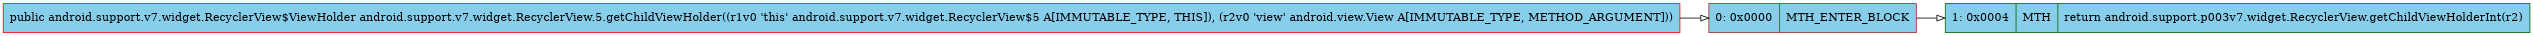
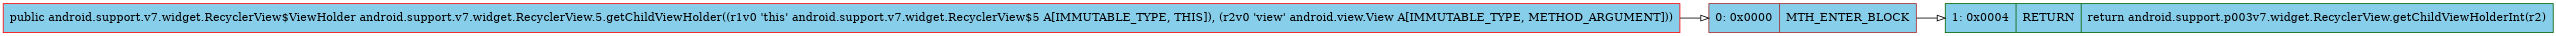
  digraph {
    rankdir=LR
    node [shape=record style=filled fillcolor=skyblue]
    edge [arrowhead=onormal]
    n1 [label="{0\:\ 0x0000|MTH_ENTER_BLOCK\l}" color=brown]
-   n2 [label="{1\:\ 0x0004|MTH\l|return android.support.p003v7.widget.RecyclerView.getChildViewHolderInt(r2)\l}" color=darkgreen]
+   n2 [label="{1\:\ 0x0004|RETURN\l|return android.support.p003v7.widget.RecyclerView.getChildViewHolderInt(r2)\l}" color=darkgreen]
    n3 [label="{public android.support.v7.widget.RecyclerView$ViewHolder android.support.v7.widget.RecyclerView.5.getChildViewHolder((r1v0 'this' android.support.v7.widget.RecyclerView$5 A[IMMUTABLE_TYPE, THIS]), (r2v0 'view' android.view.View A[IMMUTABLE_TYPE, METHOD_ARGUMENT])) }" color=red]
    n1 -> n2
    n3 -> n1
  }
